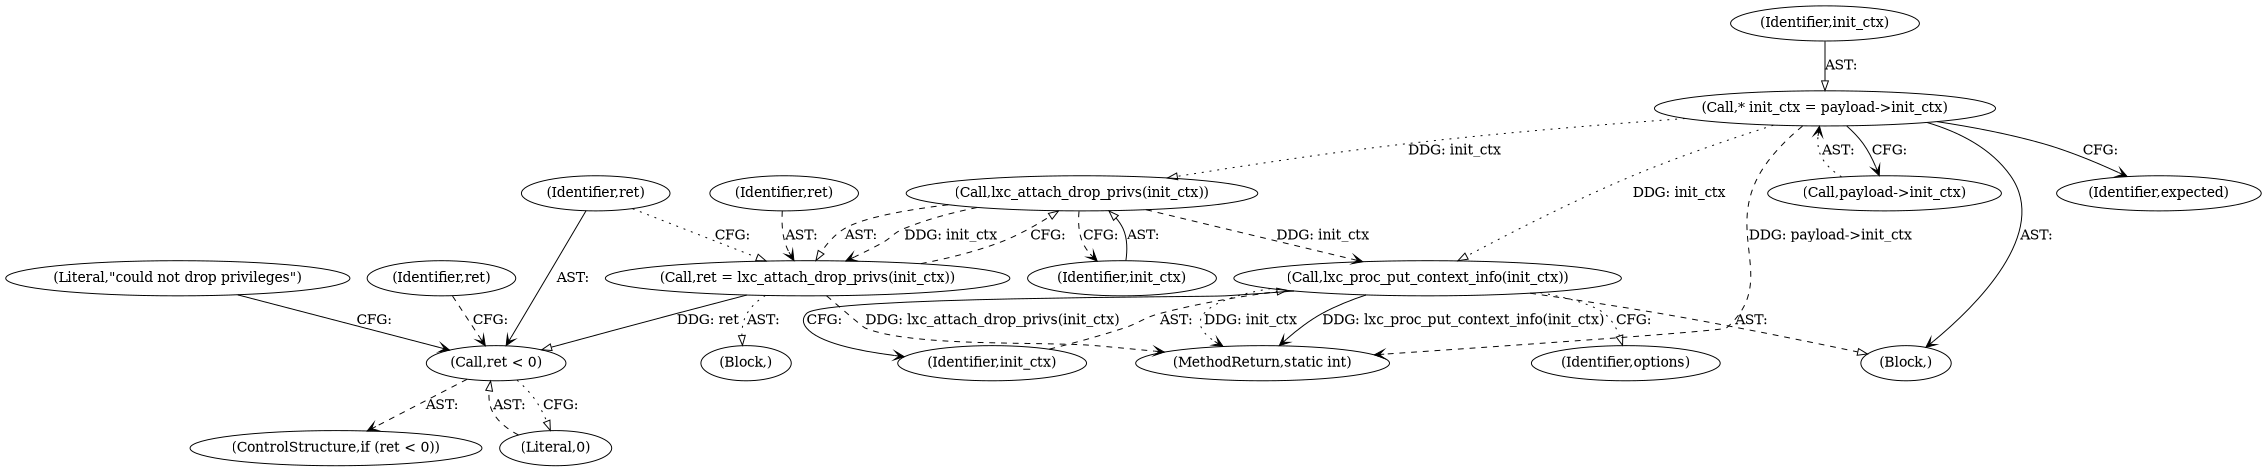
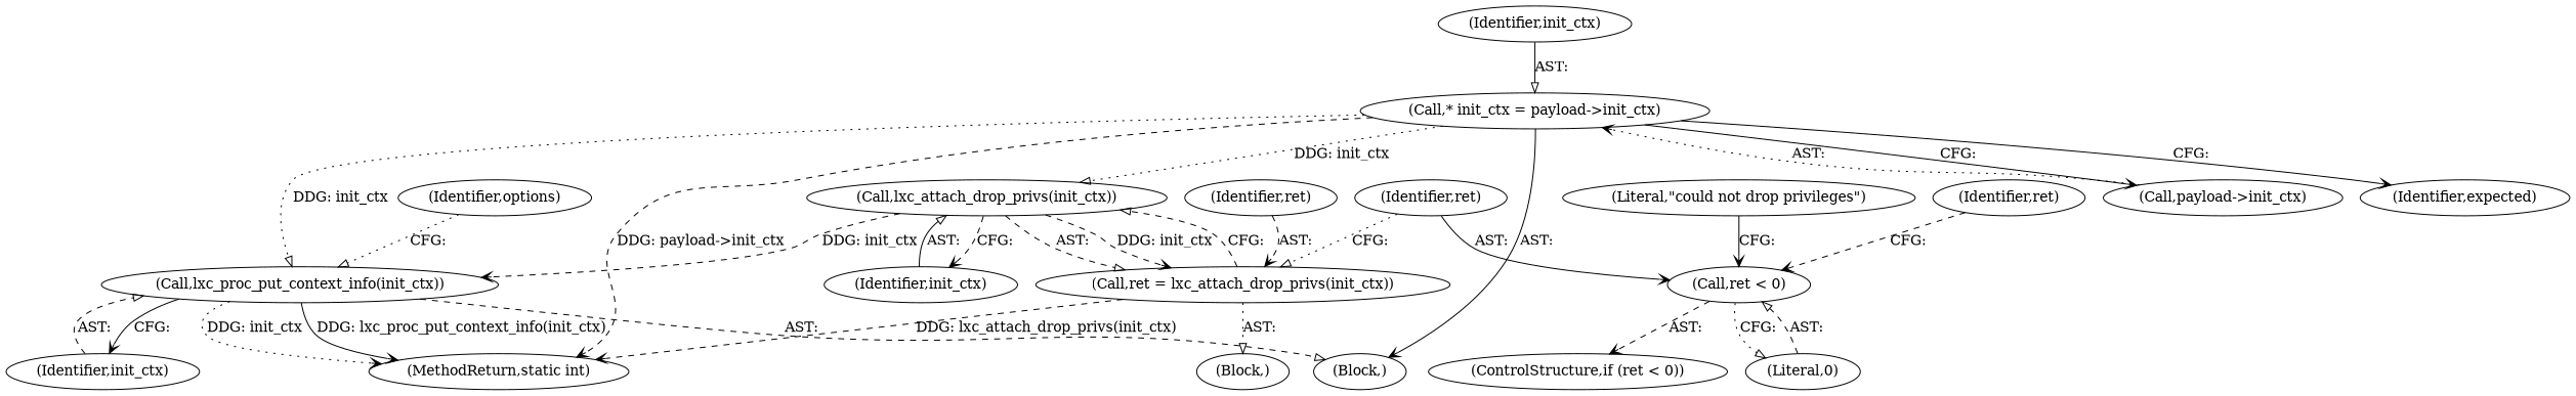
  digraph {
    edge [arrowhead=vee style=dashed]
    n1 [label="(Call,* init_ctx = payload->init_ctx)"]
    n2 [label="(Call,lxc_attach_drop_privs(init_ctx))"]
    n3 [label="(Call,lxc_proc_put_context_info(init_ctx))"]
    n4 [label="(MethodReturn,static int)"]
    n5 [label="(Call,payload->init_ctx)"]
    n6 [label="(Block,)"]
    n7 [label="(Identifier,expected)"]
    n8 [label="(Call,ret = lxc_attach_drop_privs(init_ctx))"]
    n9 [label="(Identifier,init_ctx)"]
    n10 [label="(Identifier,init_ctx)"]
    n11 [label="(Call,ret < 0)"]
    n12 [label="(Block,)"]
    n13 [label="(ControlStructure,if (ret < 0))"]
    n14 [label="(Literal,0)"]
    n15 [label="(Identifier,options)"]
    n16 [label="(Literal,\"could not drop privileges\")"]
    n17 [label="(Identifier,ret)"]
    n18 [label="(Identifier,ret)"]
    n19 [label="(Identifier,ret)"]
    n20 [label="(Identifier,init_ctx)"]
    n1 -> n2 [arrowhead=onormal label="DDG: init_ctx" style=dotted]
    n1 -> n3 [arrowhead=onormal label="DDG: init_ctx" style=dotted]
    n1 -> n4 [label="DDG: payload->init_ctx"]
    n1 -> n5 [label="CFG: " style=solid]
    n1 -> n6 [label="AST: " style=solid]
    n1 -> n7 [label="CFG: " style=solid]
    n2 -> n3 [label="DDG: init_ctx"]
    n2 -> n8 [arrowhead=onormal label="AST: "]
    n2 -> n8 [label="DDG: init_ctx"]
    n2 -> n9 [label="CFG: "]
    n3 -> n4 [label="DDG: lxc_proc_put_context_info(init_ctx)" style=solid]
    n3 -> n4 [label="DDG: init_ctx" style=dotted]
    n3 -> n6 [arrowhead=onormal label="AST: "]
    n3 -> n10 [label="CFG: " style=solid]
    n5 -> n1 [label="AST: " style=dotted]
    n8 -> n2 [arrowhead=onormal label="CFG: "]
    n8 -> n4 [label="DDG: lxc_attach_drop_privs(init_ctx)"]
-   n8 -> n11 [arrowhead=onormal label="DDG: ret" style=solid]
    n8 -> n12 [arrowhead=onormal label="AST: " style=dotted]
    n9 -> n2 [arrowhead=onormal label="AST: " style=solid]
    n10 -> n3 [arrowhead=onormal label="AST: "]
    n11 -> n13 [label="AST: "]
    n11 -> n14 [arrowhead=onormal label="CFG: " style=dotted]
    n14 -> n11 [arrowhead=onormal label="AST: "]
-   n3 -> n15 [arrowhead=onormal label="CFG: " style=dotted]
+   n15 -> n3 [arrowhead=onormal label="CFG: " style=dotted]
    n16 -> n11 [label="CFG: " style=solid]
    n17 -> n8 [label="AST: "]
    n18 -> n11 [label="CFG: "]
    n19 -> n8 [arrowhead=onormal label="CFG: " style=dotted]
    n19 -> n11 [label="AST: " style=solid]
    n20 -> n1 [arrowhead=onormal label="AST: " style=solid]
  }
